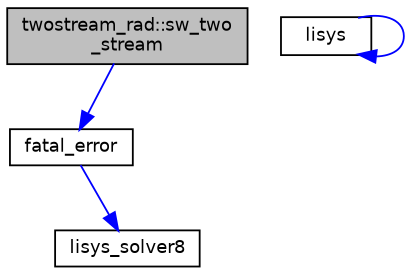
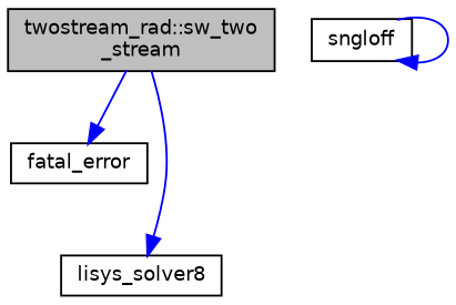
  digraph {
    rankdir=TB
    node [color=black fillcolor=white fontname=Helvetica fontsize=10 shape=record style=filled]
    edge [color=blue fontname=Helvetica fontsize=10 labelfontname=Helvetica labelfontsize=10 style=solid]
    n1 [fillcolor=grey75 fontcolor=black height=0.2 label="twostream_rad::sw_two\l_stream" width=0.4]
    n2 [height=0.2 label=fatal_error width=0.4]
    n3 [height=0.2 label=lisys_solver8 width=0.4]
-   n4 [height=0.2 label=lisys width=0.4]
+   n4 [height=0.2 label=sngloff width=0.4]
    n1 -> n2
-   n2 -> n3
+   n1 -> n3
    n4 -> n4
  }
